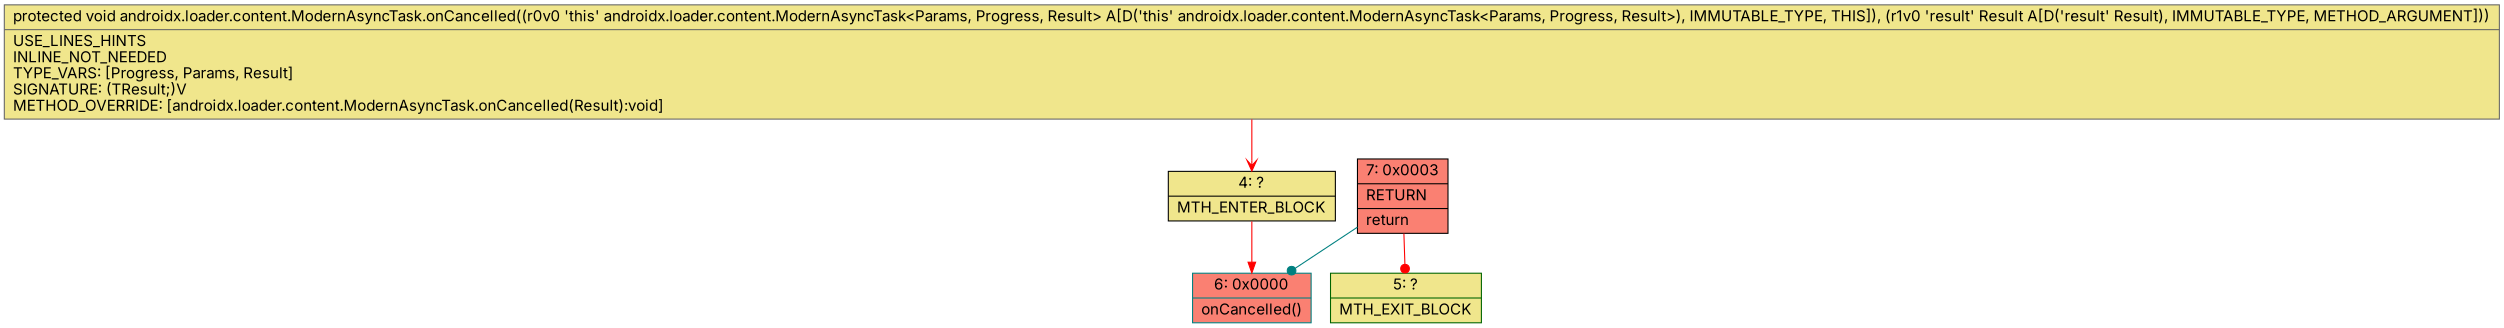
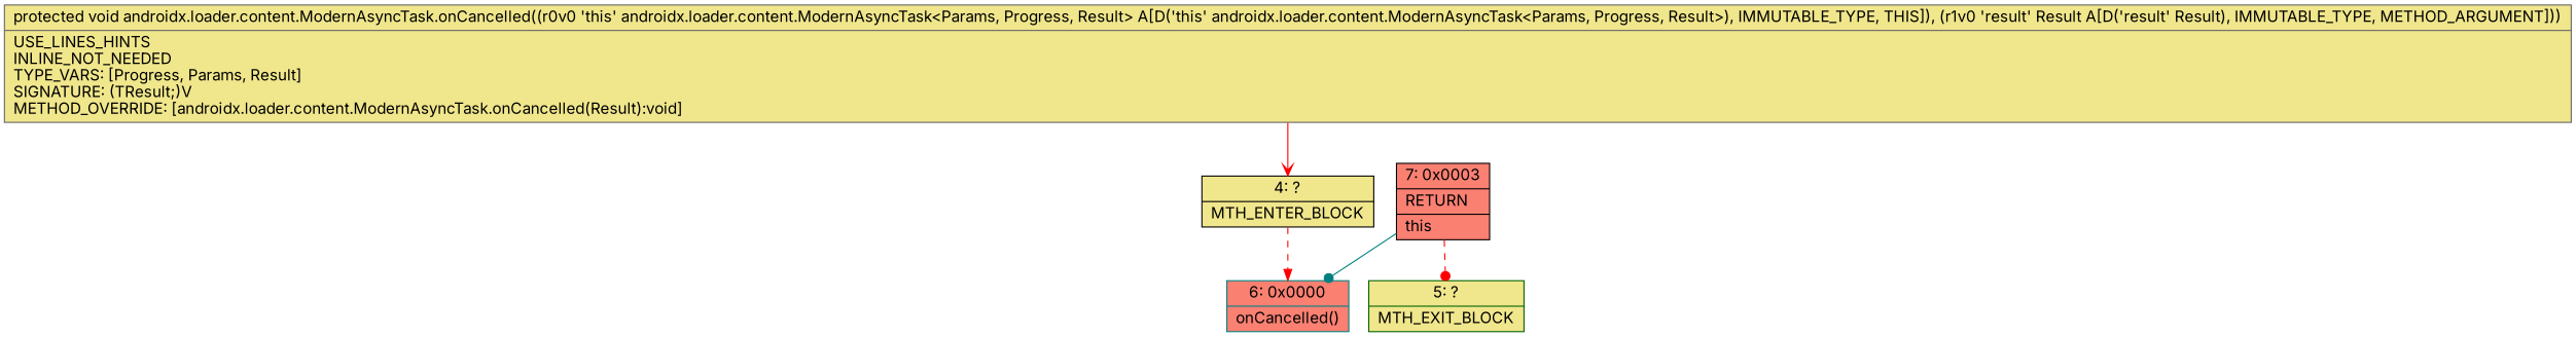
  digraph {
    fontname=Inter
    node [color=black fillcolor=khaki fontname=Inter shape=record style=filled]
    edge [arrowhead=dot color=red fontname=Inter style=dashed]
    n1 [label="{4\:\ ?|MTH_ENTER_BLOCK\l}"]
    n2 [color=teal fillcolor=salmon label="{6\:\ 0x0000|onCancelled()\l}"]
-   n3 [fillcolor=salmon label="{7\:\ 0x0003|RETURN\l|return\l}"]
+   n3 [fillcolor=salmon label="{7\:\ 0x0003|RETURN\l|this\l}"]
    n4 [color=darkgreen label="{5\:\ ?|MTH_EXIT_BLOCK\l}"]
    n5 [color=gray40 label="{protected void androidx.loader.content.ModernAsyncTask.onCancelled((r0v0 'this' androidx.loader.content.ModernAsyncTask\<Params, Progress, Result\> A[D('this' androidx.loader.content.ModernAsyncTask\<Params, Progress, Result\>), IMMUTABLE_TYPE, THIS]), (r1v0 'result' Result A[D('result' Result), IMMUTABLE_TYPE, METHOD_ARGUMENT]))  | USE_LINES_HINTS\lINLINE_NOT_NEEDED\lTYPE_VARS: [Progress, Params, Result]\lSIGNATURE: (TResult;)V\lMETHOD_OVERRIDE: [androidx.loader.content.ModernAsyncTask.onCancelled(Result):void]\l}"]
-   n1 -> n2 [arrowhead=normal style=solid]
+   n1 -> n2 [arrowhead=normal]
    n3 -> n2 [color=teal style=solid]
-   n3 -> n4 [style=solid]
+   n3 -> n4
    n5 -> n1 [arrowhead=vee style=solid]
  }
